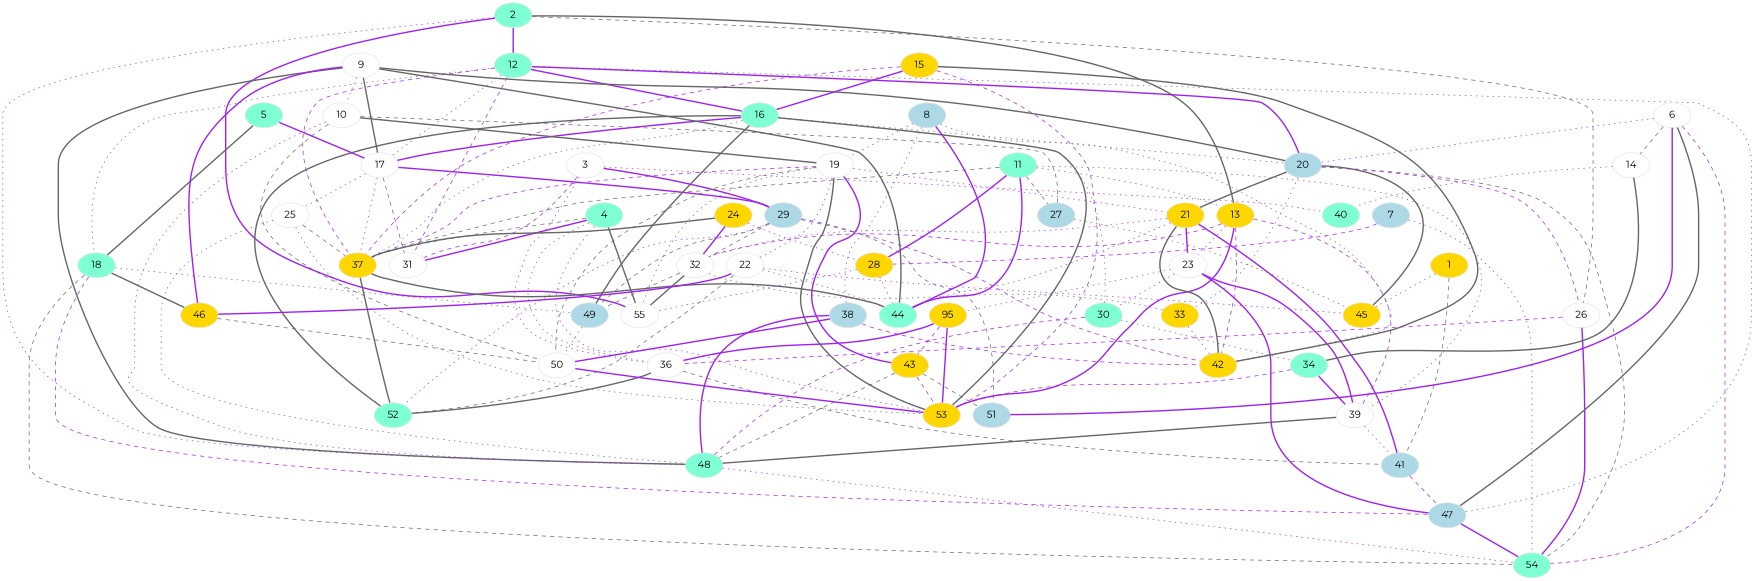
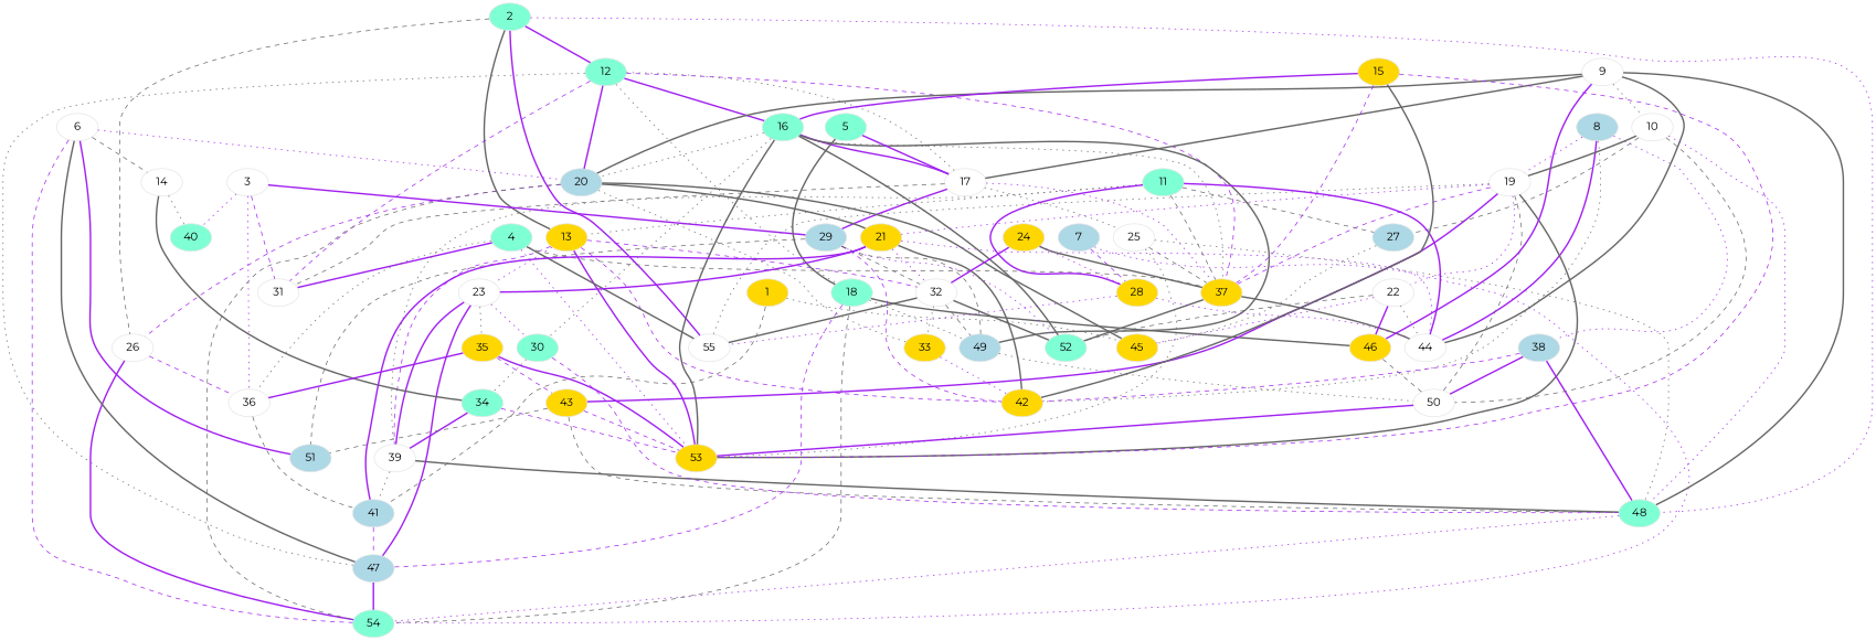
  graph {
    fontname=Montserrat
    node [color=gray90 fillcolor=white fontname=Montserrat style=filled]
    edge [color=purple fontname=Montserrat style=bold weight=1.0]
    1 [fillcolor=gold]
    41 [fillcolor=lightblue]
    45 [fillcolor=gold]
    47 [fillcolor=lightblue]
    2 [fillcolor=aquamarine]
    12 [fillcolor=aquamarine]
    13 [fillcolor=gold]
    26
    48 [fillcolor=aquamarine]
    55
    31
    37 [fillcolor=gold]
    17
    18 [fillcolor=aquamarine]
    20 [fillcolor=lightblue]
    16 [fillcolor=aquamarine]
    53 [fillcolor=gold]
    42 [fillcolor=gold]
    39
    23
    32
    36
    54 [fillcolor=aquamarine]
    29 [fillcolor=lightblue]
    3
    40 [fillcolor=aquamarine]
    51 [fillcolor=lightblue]
    49 [fillcolor=lightblue]
    52 [fillcolor=aquamarine]
    4 [fillcolor=aquamarine]
-   44 [fillcolor=aquamarine]
+   44
    5 [fillcolor=aquamarine]
    25
    46 [fillcolor=gold]
    6
    14
    34 [fillcolor=aquamarine]
    21 [fillcolor=gold]
    33 [fillcolor=gold]
    7 [fillcolor=lightblue]
    28 [fillcolor=gold]
    8 [fillcolor=lightblue]
    19
    38 [fillcolor=lightblue]
    50
    22
    43 [fillcolor=gold]
    9
    10
    27 [fillcolor=lightblue]
    11 [fillcolor=aquamarine]
    30 [fillcolor=aquamarine]
-   35 [fillcolor=gold label=95]
+   35 [fillcolor=gold]
    15 [fillcolor=gold]
    24 [fillcolor=gold]
    1 -- 41 [color=gray40 style=dashed]
    1 -- 45 [color=gray40 style=dotted]
    41 -- 47 [style=dashed]
    47 -- 54
    2 -- 12
    2 -- 13 [color=gray40]
    2 -- 26 [color=gray40 style=dashed]
    2 -- 48 [style=dotted]
    2 -- 55
    12 -- 47 [color=gray40 style=dotted]
    12 -- 31 [style=dashed]
    12 -- 37 [style=dashed]
    12 -- 17 [color=gray40 style=dotted]
    12 -- 18 [color=gray40 style=dotted]
    12 -- 20
    12 -- 16
    13 -- 53
    13 -- 42 [style=dashed]
    13 -- 39 [style=dashed]
    13 -- 23 [style=dotted]
    13 -- 32 [style=dashed]
    26 -- 36 [style=dashed]
    26 -- 54 [weight=2.0]
    48 -- 54 [style=dotted]
    37 -- 52 [color=gray40]
    37 -- 44 [color=gray40 weight=2.0]
    17 -- 31 [color=gray40 style=dashed]
    17 -- 37 [style=dotted]
    17 -- 29
    17 -- 25 [color=gray40 style=dotted]
    18 -- 47 [style=dashed]
    18 -- 54 [color=gray40 style=dashed]
    18 -- 49 [color=gray40 style=dotted]
    18 -- 46 [color=gray40]
    20 -- 45 [color=gray40]
    20 -- 26 [style=dashed]
    20 -- 54 [color=gray40 style=dashed]
    20 -- 21 [color=gray40]
    20 -- 33 [color=gray40 style=dotted]
    16 -- 37 [color=gray40 style=dotted]
    16 -- 17
    16 -- 20 [color=gray40 style=dotted]
    16 -- 53 [color=gray40]
    16 -- 49 [color=gray40]
    16 -- 52 [color=gray40]
    16 -- 30 [color=gray40 style=dotted weight=2.0]
    39 -- 41 [color=gray40 style=dotted]
    39 -- 48 [color=gray40]
    23 -- 47
    23 -- 39
    23 -- 30 [style=dotted weight=2.0]
    23 -- 35 [color=gray40 style=dotted]
    32 -- 55 [color=gray40]
    32 -- 49 [color=gray40 style=dashed weight=2.0]
    32 -- 33 [color=gray40 style=dotted]
    36 -- 41 [color=gray40 style=dashed]
-   36 -- 52 [color=gray40]
+   32 -- 52 [color=gray40]
    29 -- 42 [style=dashed]
    29 -- 32 [color=gray40 style=dashed]
    29 -- 51 [color=gray40 style=dashed]
    29 -- 49 [color=gray40 style=dashed]
    29 -- 52 [style=dotted]
    3 -- 31 [style=dashed]
    3 -- 36 [style=dotted]
    3 -- 29
    3 -- 40 [style=dotted]
    49 -- 50 [color=gray40 style=dotted]
    4 -- 55 [color=gray40]
    4 -- 31
    4 -- 37 [color=gray40 style=dashed]
    4 -- 53 [style=dotted]
    4 -- 36 [color=gray40 style=dotted]
    5 -- 17
    5 -- 18 [color=gray40]
    25 -- 48 [color=gray40 style=dotted]
    25 -- 37 [color=gray40 style=dashed]
    25 -- 53 [color=gray40 style=dotted]
    46 -- 50 [color=gray40 style=dashed]
    6 -- 47 [color=gray40]
    6 -- 20 [style=dotted]
    6 -- 54 [style=dashed]
    6 -- 51
    6 -- 14 [color=gray40 style=dashed]
    14 -- 40 [color=gray40 style=dotted]
    14 -- 34 [color=gray40 weight=2.0]
    34 -- 53 [style=dashed weight=2.0]
    34 -- 39
    21 -- 41
    21 -- 42 [color=gray40]
    21 -- 23
    21 -- 32 [style=dotted]
    21 -- 44 [style=dotted]
    33 -- 42 [style=dotted]
    7 -- 54 [style=dotted weight=2.0]
    7 -- 28 [style=dashed]
    28 -- 55 [style=dotted]
    28 -- 44 [style=dotted]
    8 -- 42 [color=gray40 style=dotted]
    8 -- 44
    8 -- 19 [style=dotted weight=2.0]
    8 -- 38 [style=dotted]
    19 -- 55 [color=gray40 style=dotted]
    19 -- 37 [style=dashed]
    19 -- 53 [color=gray40]
    19 -- 21 [style=dotted]
    19 -- 50 [color=gray40 style=dashed]
    19 -- 22 [style=dotted]
    19 -- 43
    38 -- 48
    38 -- 42 [style=dashed]
    38 -- 50
    50 -- 53
    22 -- 45 [style=dotted weight=2.0]
    22 -- 52 [color=gray40 style=dashed]
    22 -- 44 [color=gray40 style=dotted]
    22 -- 46
    43 -- 48 [color=gray40 style=dashed]
    43 -- 53 [style=dashed]
    43 -- 51 [color=gray40 style=dashed]
    9 -- 48 [color=gray40]
    9 -- 17 [color=gray40]
    9 -- 20 [color=gray40]
    9 -- 44 [color=gray40]
    9 -- 46
    9 -- 10 [color=gray40 style=dotted]
    10 -- 48 [style=dotted]
    10 -- 19 [color=gray40]
    10 -- 50 [color=gray40 style=dashed]
    10 -- 27 [color=gray40 style=dashed]
    27 -- 45 [color=gray40 style=dotted]
    11 -- 13 [color=gray40 style=dotted]
    11 -- 37 [color=gray40 style=dashed weight=2.0]
    11 -- 39 [color=gray40 style=dotted]
    11 -- 44
    11 -- 28
    11 -- 27 [color=gray40 style=dashed]
    30 -- 48 [style=dashed]
    30 -- 34 [color=gray40 style=dotted]
    35 -- 53
    35 -- 36
    35 -- 43 [style=dashed]
    15 -- 37 [style=dashed]
    15 -- 16
    15 -- 53 [style=dashed]
    15 -- 42 [color=gray40]
    24 -- 37 [color=gray40]
    24 -- 32
    24 -- 28 [style=dotted]
  }
